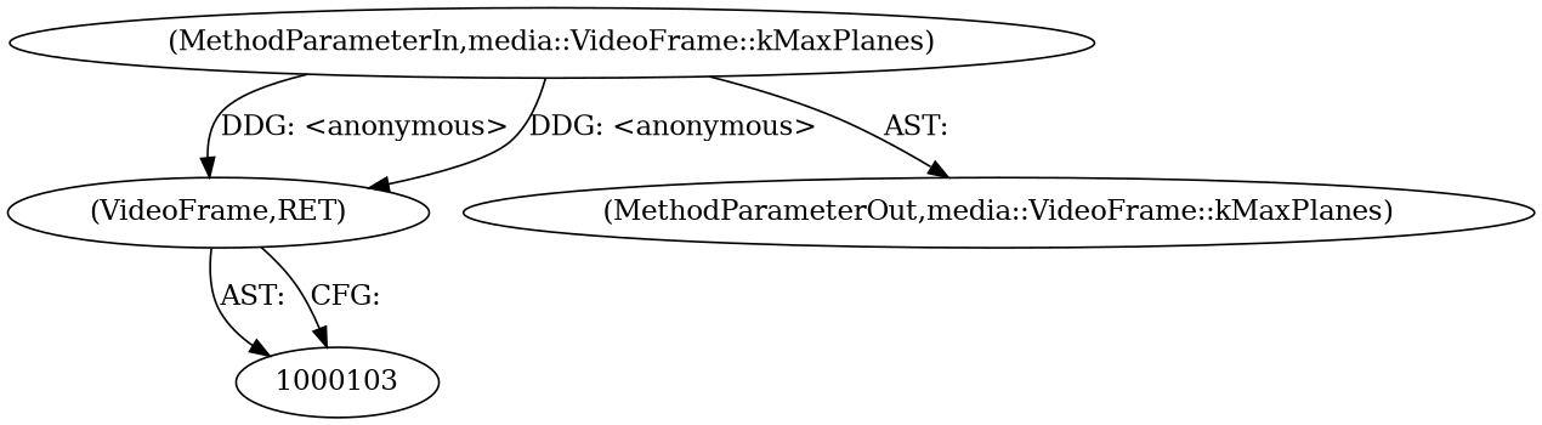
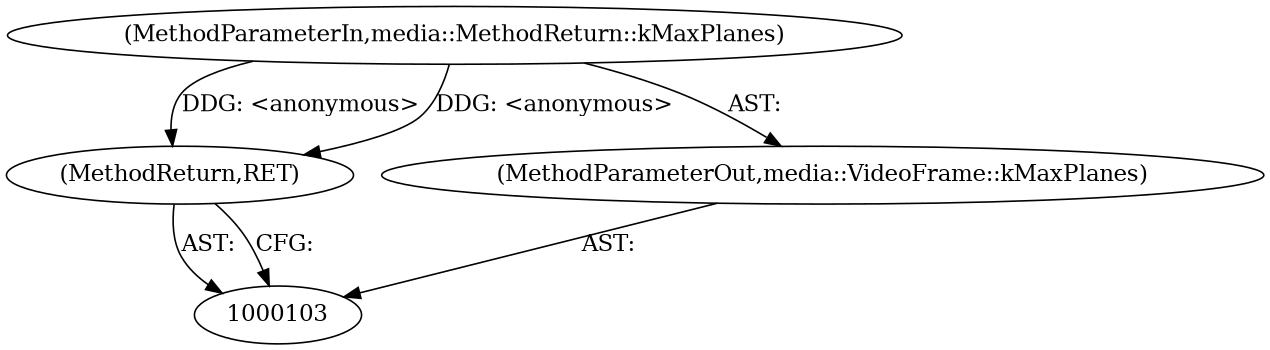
  digraph {
-   n1 [label="(VideoFrame,RET)"]
+   n1 [label="(MethodReturn,RET)"]
    1000103
-   n3 [label="(MethodParameterIn,media::VideoFrame::kMaxPlanes)"]
+   n3 [label="(MethodParameterIn,media::MethodReturn::kMaxPlanes)"]
    n4 [label="(MethodParameterOut,media::VideoFrame::kMaxPlanes)"]
    n1 -> 1000103 [label="AST: "]
    n1 -> 1000103 [label="CFG: "]
    n3 -> n1 [label="DDG: <anonymous>"]
    n3 -> n1 [label="DDG: <anonymous>"]
    n3 -> n4 [label="AST: "]
+   n4 -> 1000103 [label="AST: "]
  }
